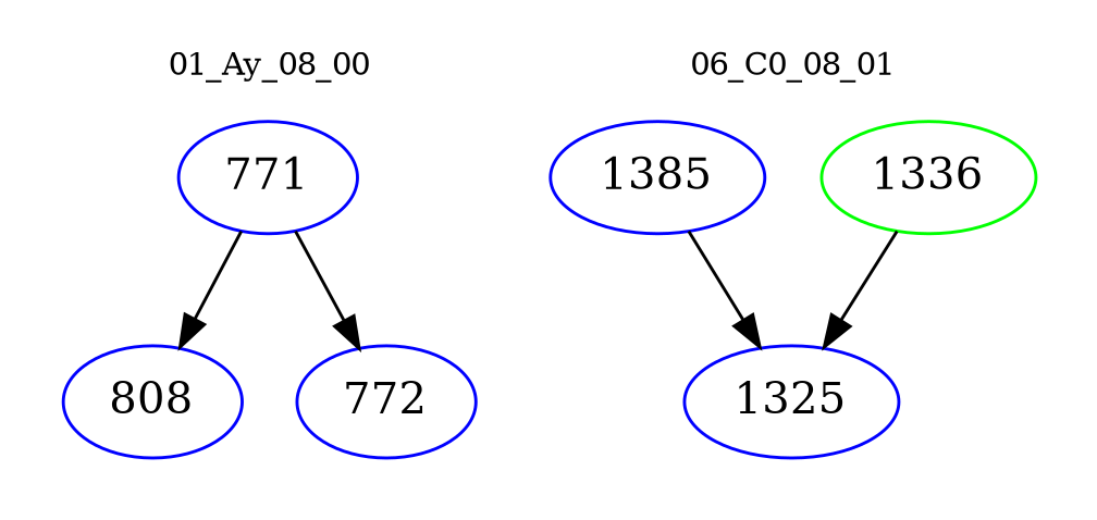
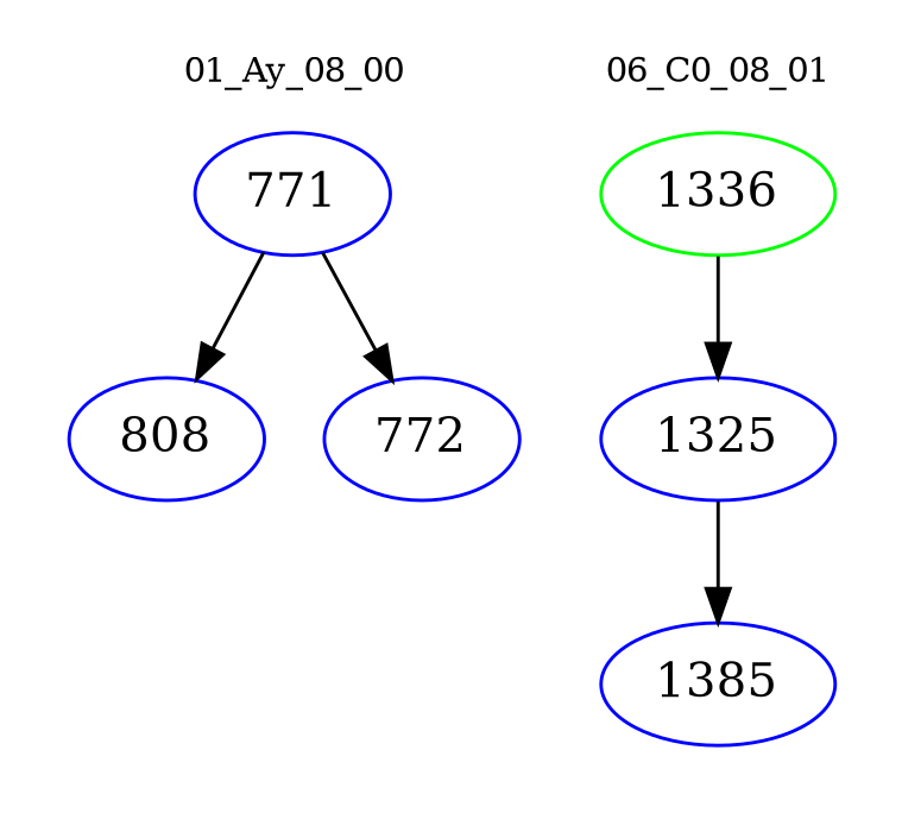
  digraph {
    node [color=blue]
    edge [color=black]
    n1 [label=771]
    n2 [label=808]
    n3 [label=772]
    n4 [label=1325]
    n5 [color=green label=1336]
    n6 [label=1385]
    subgraph cluster_1 {
      color=white
      fontsize=10
      label="01_Ay_08_00"
      n1
      n2
      n3
    }
    subgraph cluster_2 {
      color=white
      fontsize=10
      label="06_C0_08_01"
      n4
      n5
      n6
    }
    n1 -> n2
    n1 -> n3
-   n6 -> n4
+   n4 -> n6
    n5 -> n4
  }
